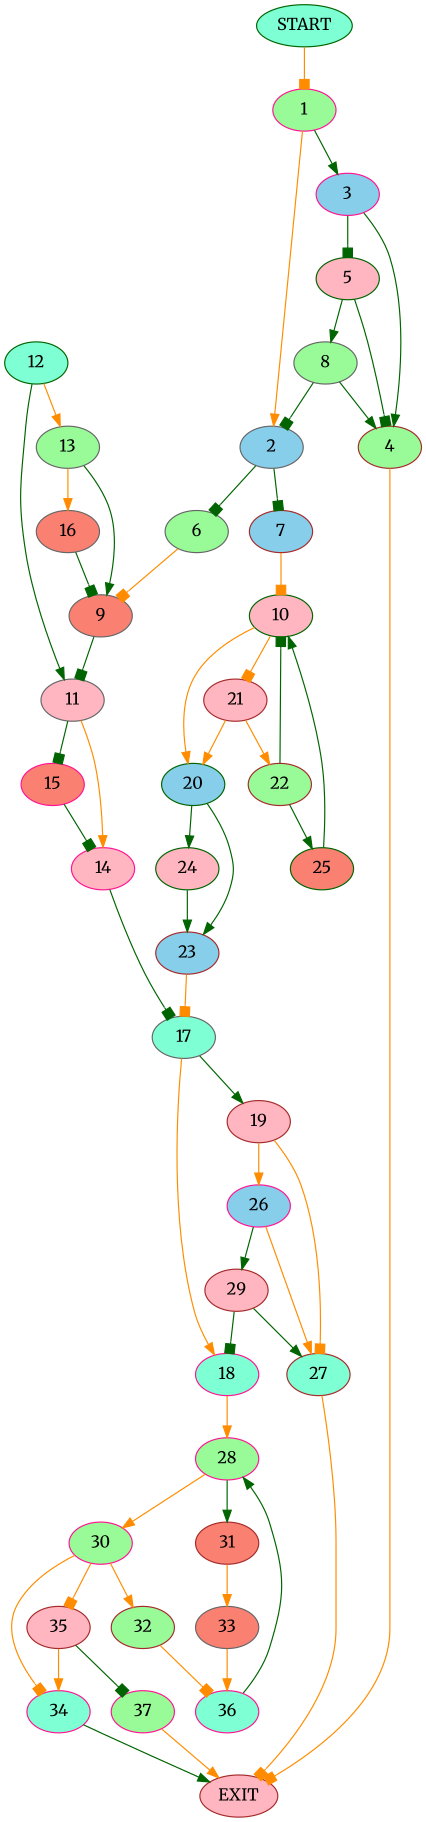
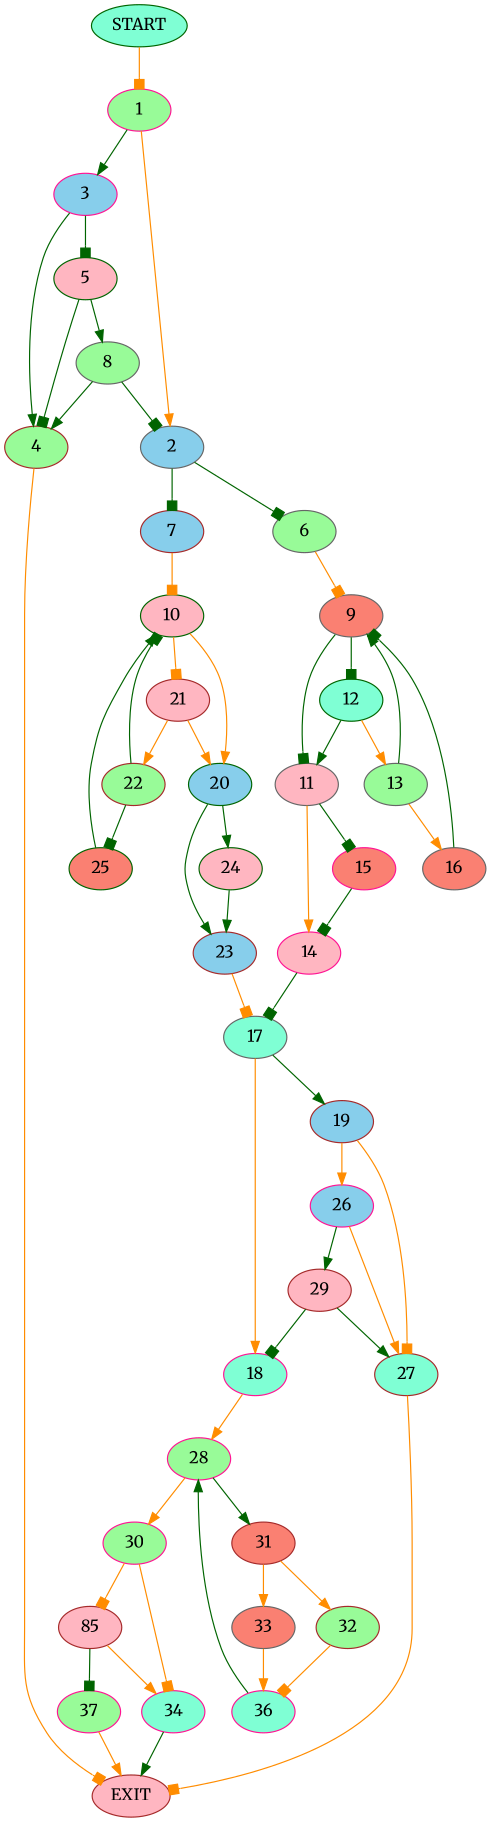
  digraph {
    fontname=Merriweather
    node [color=brown fillcolor=palegreen fontname=Merriweather style=filled]
    edge [arrowhead=normal color=darkgreen fontname=Merriweather]
    n1 [color=darkgreen fillcolor=aquamarine label=START]
    1 [color=deeppink]
    2 [color=gray40 fillcolor=skyblue]
    3 [color=deeppink fillcolor=skyblue]
    n5 [fillcolor=lightpink label=EXIT]
    6 [color=gray40]
    7 [fillcolor=skyblue]
    4
    5 [color=darkgreen fillcolor=lightpink]
    9 [color=gray40 fillcolor=salmon]
    10 [color=darkgreen fillcolor=lightpink]
    8 [color=gray40]
    11 [color=gray40 fillcolor=lightpink]
    12 [color=darkgreen fillcolor=aquamarine]
    20 [color=darkgreen fillcolor=skyblue]
    21 [fillcolor=lightpink]
    14 [color=deeppink fillcolor=lightpink]
    15 [color=deeppink fillcolor=salmon]
    13 [color=gray40]
    23 [fillcolor=skyblue]
    24 [color=darkgreen fillcolor=lightpink]
    22
    17 [color=gray40 fillcolor=aquamarine]
    16 [color=gray40 fillcolor=salmon]
    18 [color=deeppink fillcolor=aquamarine]
-   19 [fillcolor=lightpink]
+   19 [fillcolor=skyblue]
    28 [color=deeppink]
    26 [color=deeppink fillcolor=skyblue]
    27 [fillcolor=aquamarine]
    30 [color=deeppink]
    31 [fillcolor=salmon]
    29 [fillcolor=lightpink]
    25 [color=darkgreen fillcolor=salmon]
    34 [color=deeppink fillcolor=aquamarine]
-   35 [fillcolor=lightpink]
+   35 [fillcolor=lightpink label=85]
    32
    33 [color=gray40 fillcolor=salmon]
    37 [color=deeppink]
    36 [color=deeppink fillcolor=aquamarine]
    n1 -> 1 [arrowhead=box color=darkorange]
    1 -> 2 [color=darkorange]
    1 -> 3
    2 -> 6 [arrowhead=box]
    2 -> 7 [arrowhead=box]
    3 -> 4
    3 -> 5 [arrowhead=box]
    6 -> 9 [arrowhead=box color=darkorange]
    7 -> 10 [arrowhead=box color=darkorange]
    4 -> n5 [arrowhead=box color=darkorange]
    5 -> 4 [arrowhead=box]
    5 -> 8
    9 -> 11 [arrowhead=box]
+   9 -> 12 [arrowhead=box]
    10 -> 20 [color=darkorange]
    10 -> 21 [arrowhead=box color=darkorange]
    8 -> 2 [arrowhead=box]
    8 -> 4
    11 -> 14 [color=darkorange]
    11 -> 15 [arrowhead=box]
    12 -> 11
    12 -> 13 [color=darkorange]
    20 -> 23
    20 -> 24
    21 -> 20 [color=darkorange]
    21 -> 22 [color=darkorange]
    14 -> 17 [arrowhead=box]
    15 -> 14 [arrowhead=box]
    13 -> 9
    13 -> 16 [color=darkorange]
    23 -> 17 [arrowhead=box color=darkorange]
    24 -> 23
    22 -> 10 [arrowhead=box]
-   22 -> 25
+   22 -> 25 [arrowhead=box]
    17 -> 18 [color=darkorange]
    17 -> 19
    16 -> 9 [arrowhead=box]
    18 -> 28 [color=darkorange]
    19 -> 26 [color=darkorange]
    19 -> 27 [arrowhead=box color=darkorange]
    28 -> 30 [color=darkorange]
    28 -> 31
    26 -> 27 [color=darkorange]
    26 -> 29
    27 -> n5 [arrowhead=box color=darkorange]
    30 -> 34 [arrowhead=box color=darkorange]
    30 -> 35 [arrowhead=box color=darkorange]
-   30 -> 32 [color=darkorange]
+   31 -> 32 [color=darkorange]
    31 -> 33 [color=darkorange]
    29 -> 18 [arrowhead=box]
    29 -> 27
    25 -> 10
    34 -> n5
    35 -> 34 [color=darkorange]
    35 -> 37 [arrowhead=box]
    32 -> 36 [arrowhead=box color=darkorange]
    33 -> 36 [color=darkorange]
    37 -> n5 [color=darkorange]
    36 -> 28
  }
